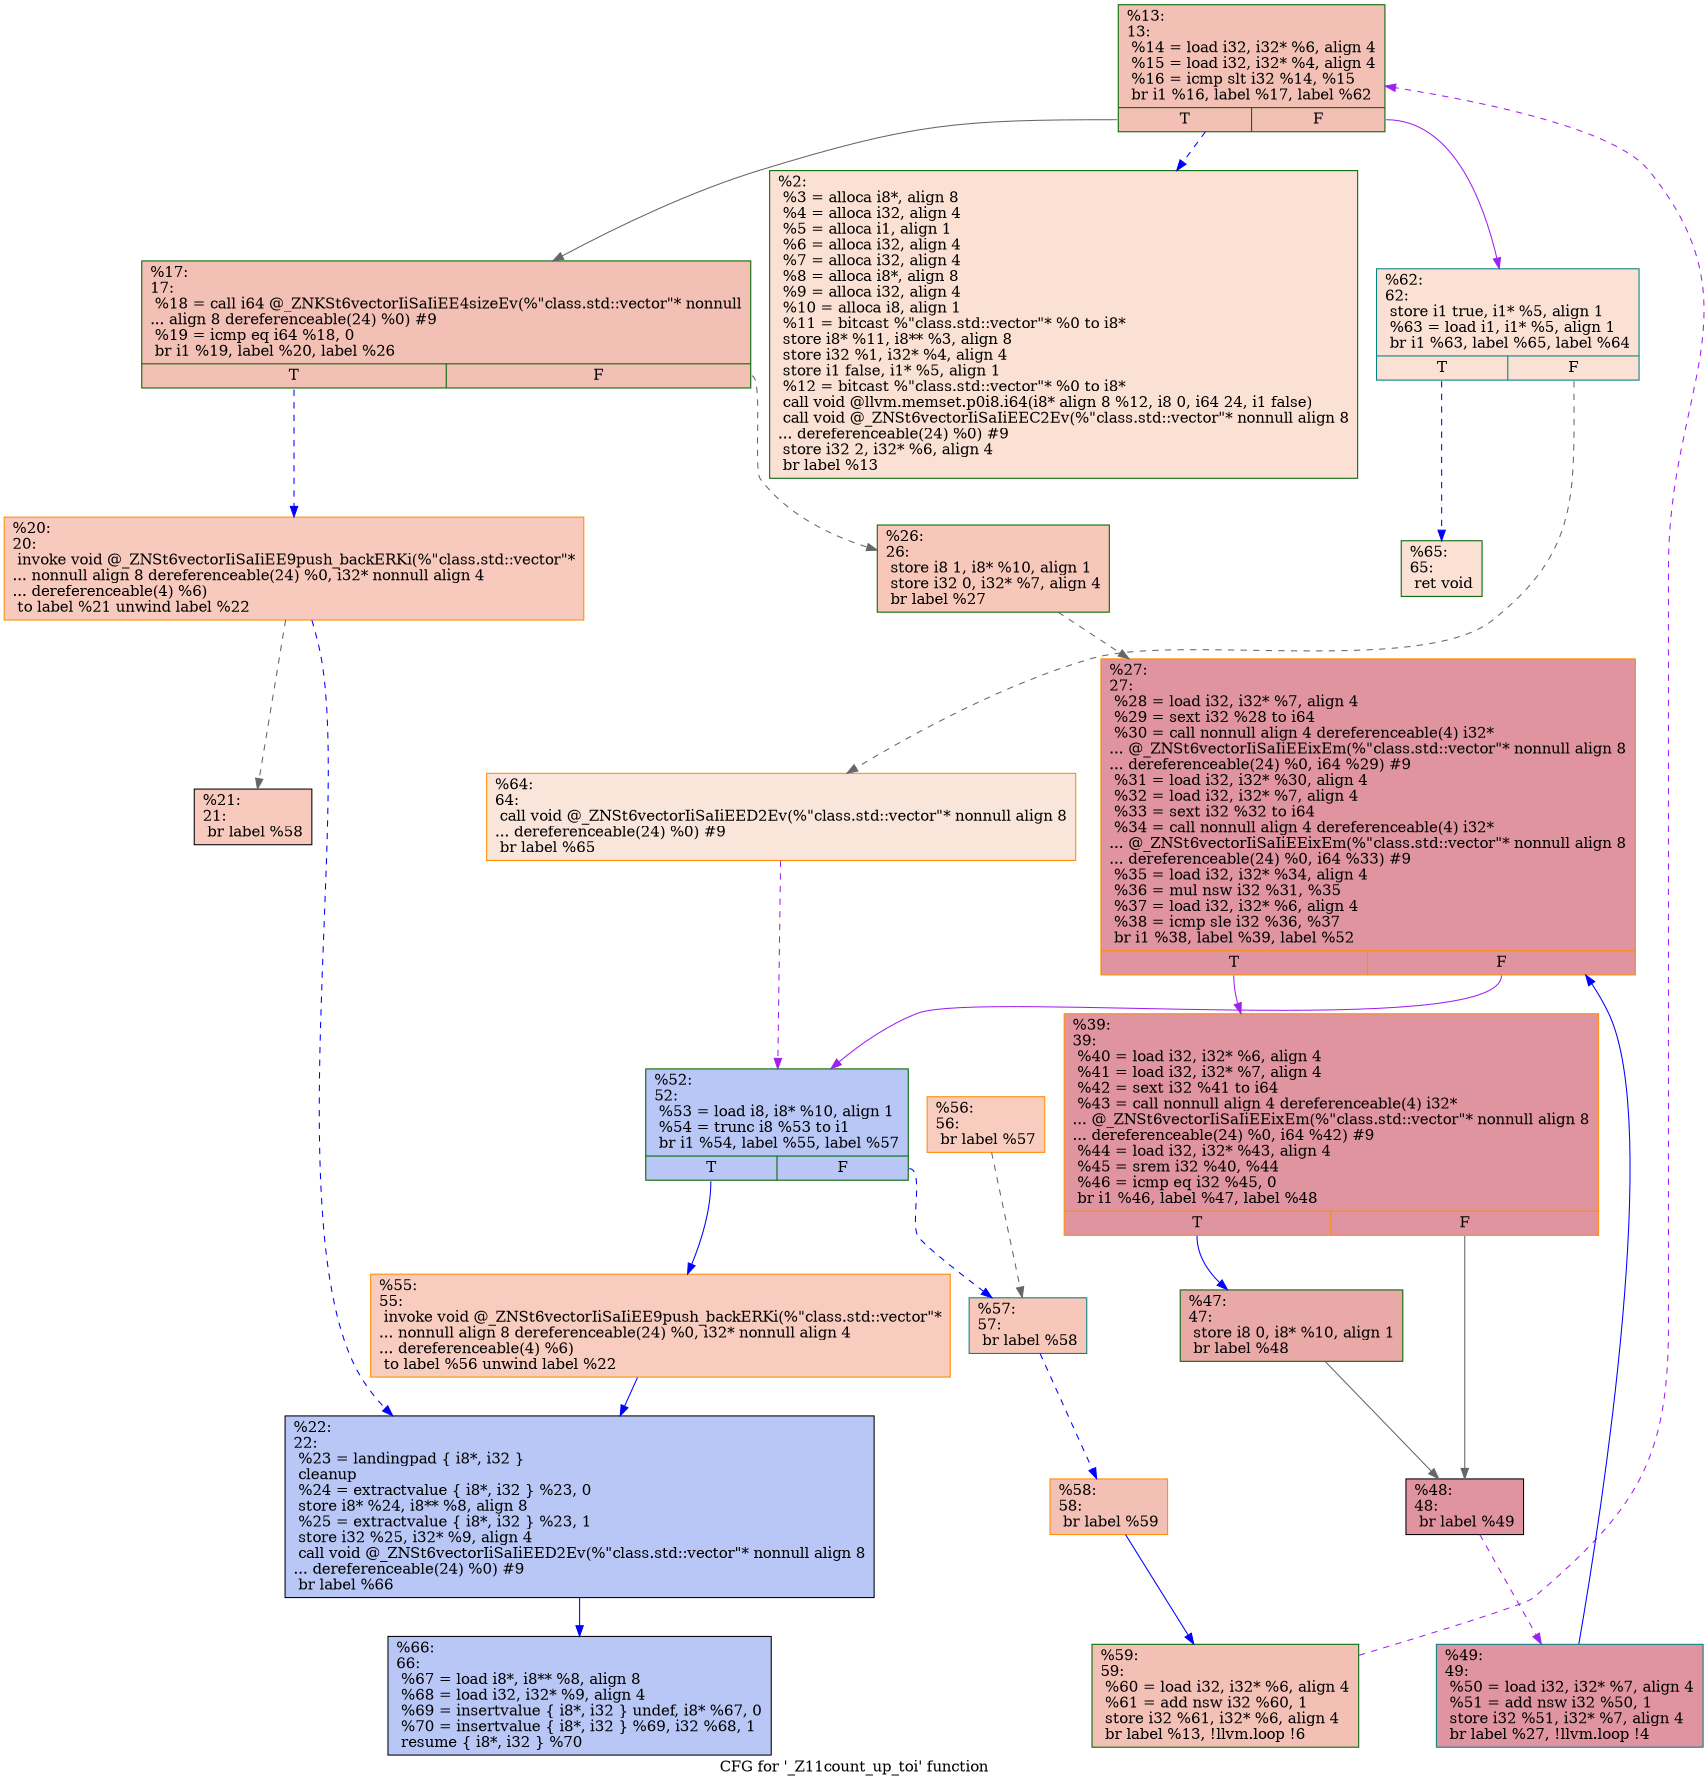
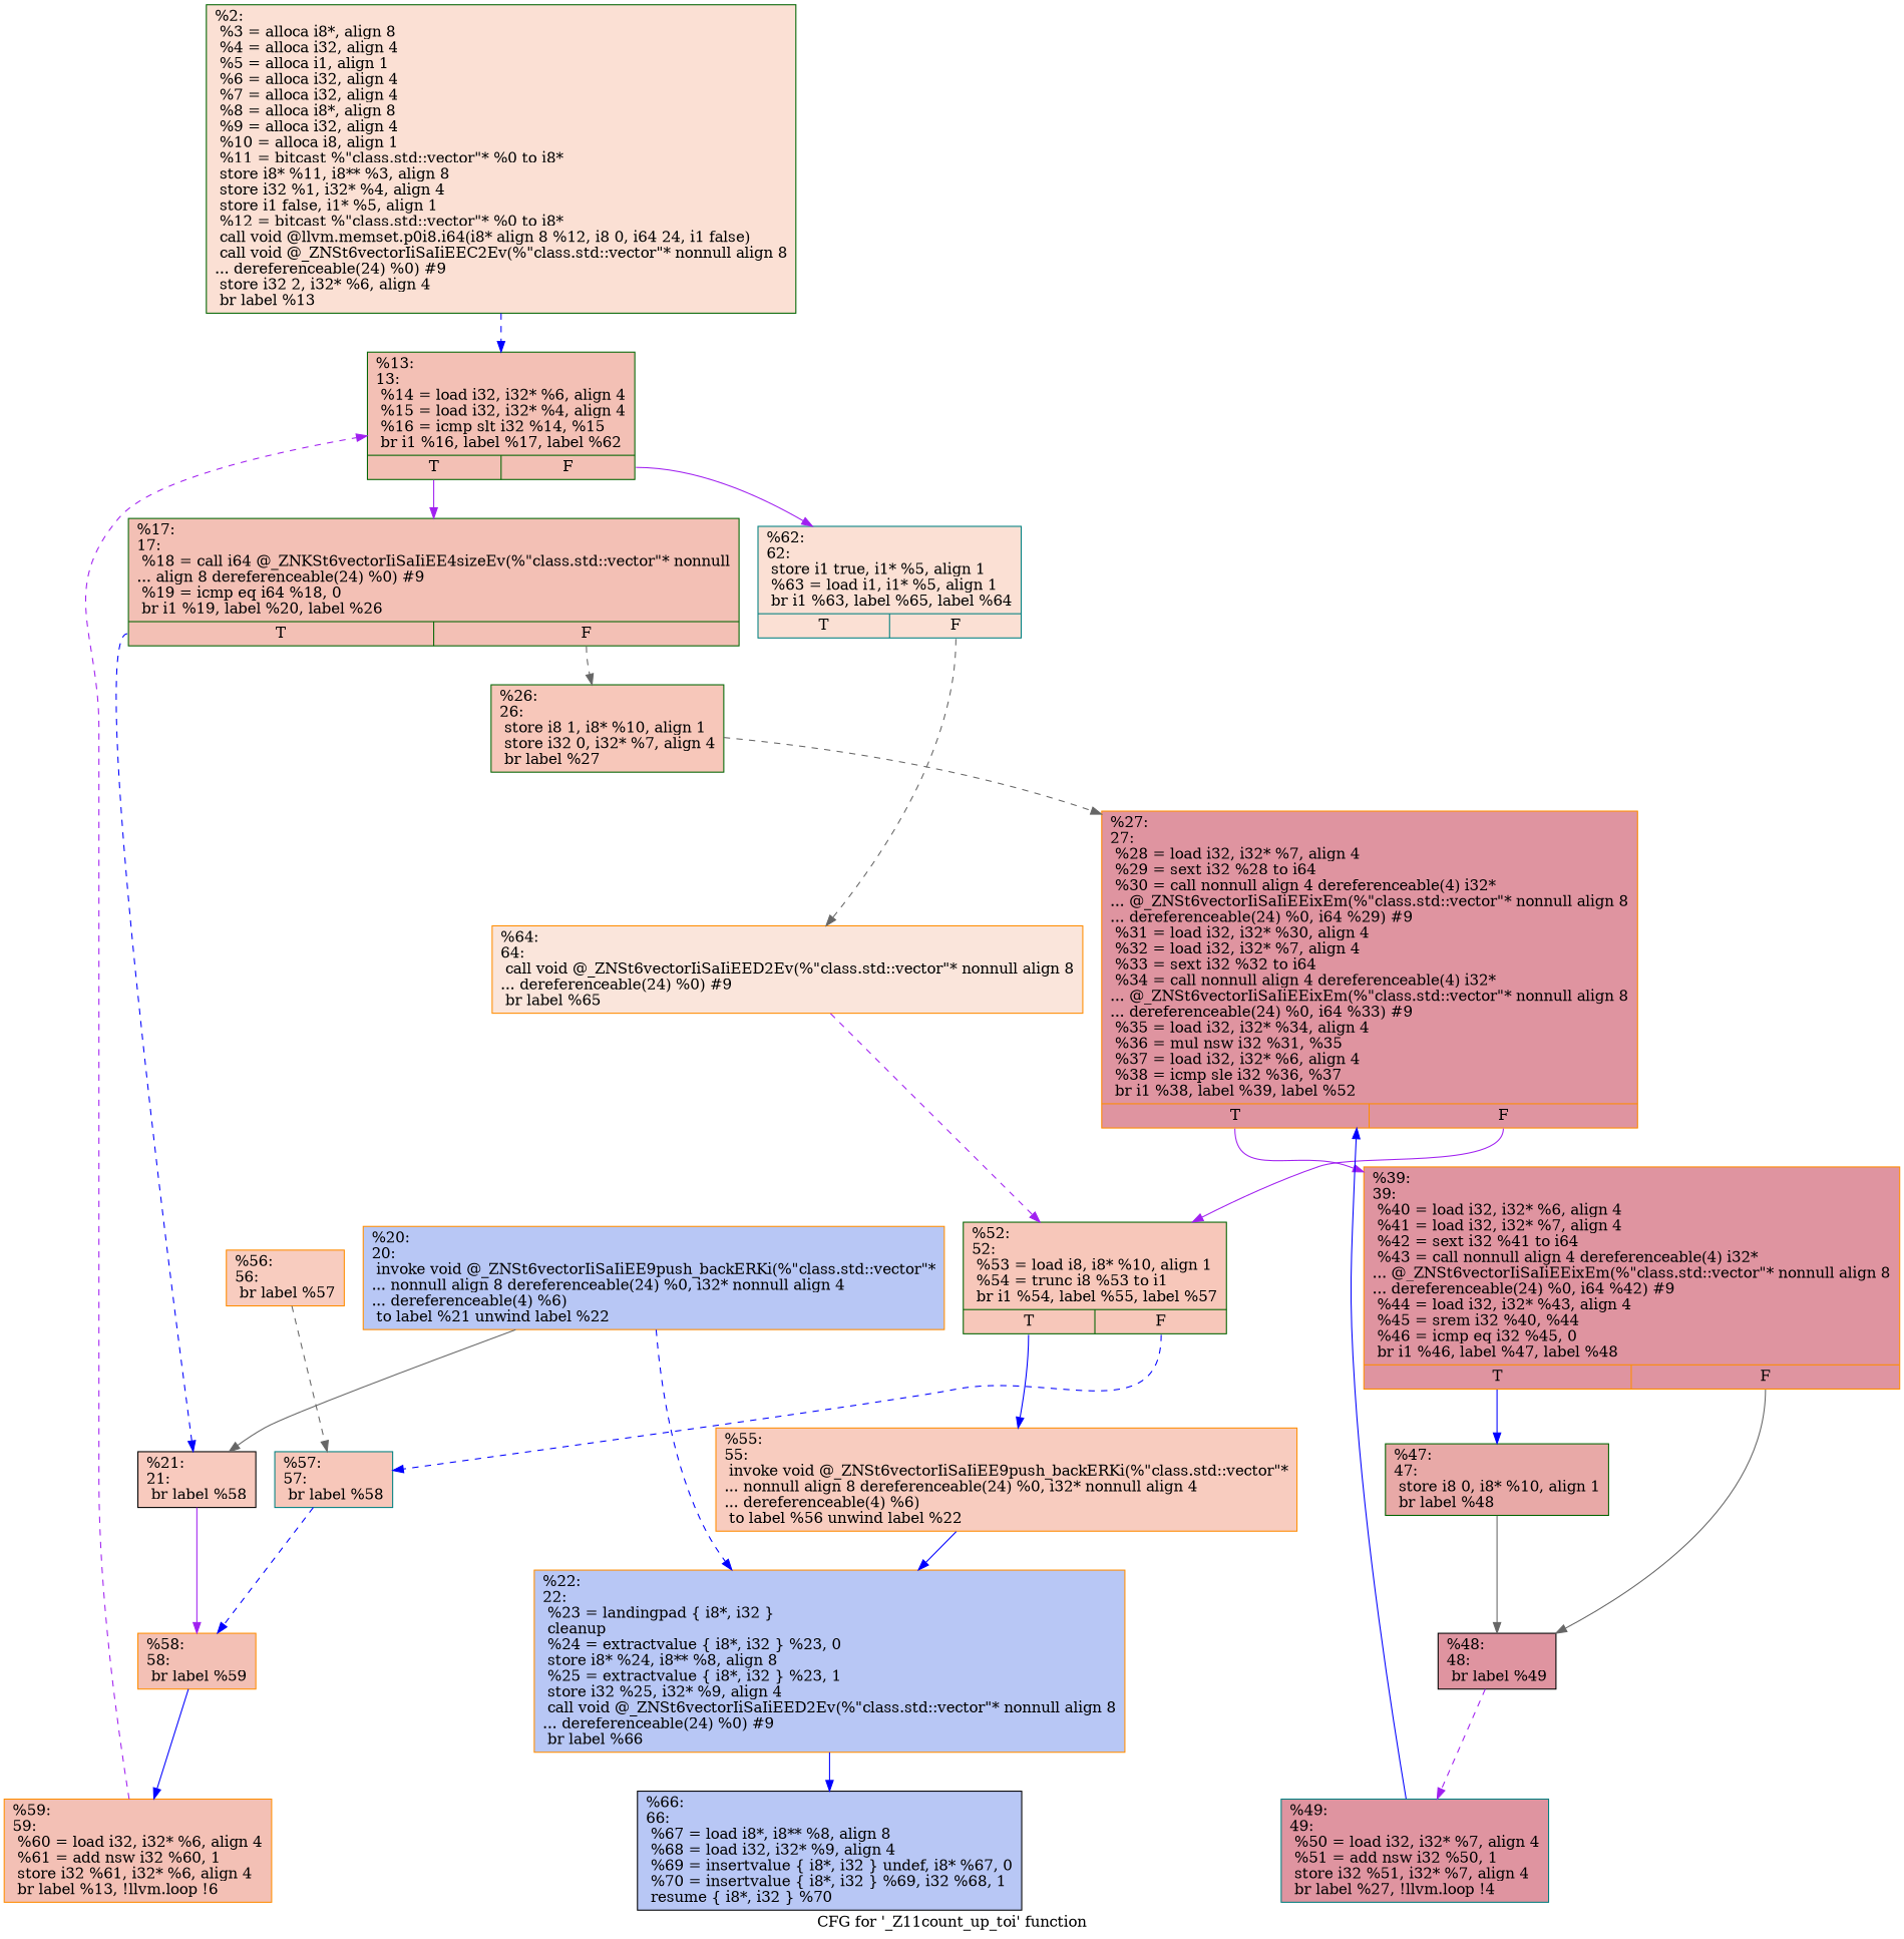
  digraph {
    label="CFG for '_Z11count_up_toi' function"
    node [color=darkgreen fillcolor="#e5705870" shape=record style=filled]
    edge [color=blue style=dashed]
    n1 [fillcolor="#f7b99e70" label="{%2:\l  %3 = alloca i8*, align 8\l  %4 = alloca i32, align 4\l  %5 = alloca i1, align 1\l  %6 = alloca i32, align 4\l  %7 = alloca i32, align 4\l  %8 = alloca i8*, align 8\l  %9 = alloca i32, align 4\l  %10 = alloca i8, align 1\l  %11 = bitcast %\"class.std::vector\"* %0 to i8*\l  store i8* %11, i8** %3, align 8\l  store i32 %1, i32* %4, align 4\l  store i1 false, i1* %5, align 1\l  %12 = bitcast %\"class.std::vector\"* %0 to i8*\l  call void @llvm.memset.p0i8.i64(i8* align 8 %12, i8 0, i64 24, i1 false)\l  call void @_ZNSt6vectorIiSaIiEEC2Ev(%\"class.std::vector\"* nonnull align 8\l... dereferenceable(24) %0) #9\l  store i32 2, i32* %6, align 4\l  br label %13\l}"]
    n2 [label="{%13:\l13:                                               \l  %14 = load i32, i32* %6, align 4\l  %15 = load i32, i32* %4, align 4\l  %16 = icmp slt i32 %14, %15\l  br i1 %16, label %17, label %62\l|{<s0>T|<s1>F}}"]
    n3 [label="{%17:\l17:                                               \l  %18 = call i64 @_ZNKSt6vectorIiSaIiEE4sizeEv(%\"class.std::vector\"* nonnull\l... align 8 dereferenceable(24) %0) #9\l  %19 = icmp eq i64 %18, 0\l  br i1 %19, label %20, label %26\l|{<s0>T|<s1>F}}"]
    n4 [color=teal fillcolor="#f7b99e70" label="{%62:\l62:                                               \l  store i1 true, i1* %5, align 1\l  %63 = load i1, i1* %5, align 1\l  br i1 %63, label %65, label %64\l|{<s0>T|<s1>F}}"]
-   n5 [color=darkorange fillcolor="#ef886b70" label="{%20:\l20:                                               \l  invoke void @_ZNSt6vectorIiSaIiEE9push_backERKi(%\"class.std::vector\"*\l... nonnull align 8 dereferenceable(24) %0, i32* nonnull align 4\l... dereferenceable(4) %6)\l          to label %21 unwind label %22\l}"]
+   n5 [color=darkorange fillcolor="#5f7fe870" label="{%20:\l20:                                               \l  invoke void @_ZNSt6vectorIiSaIiEE9push_backERKi(%\"class.std::vector\"*\l... nonnull align 8 dereferenceable(24) %0, i32* nonnull align 4\l... dereferenceable(4) %6)\l          to label %21 unwind label %22\l}"]
    n6 [fillcolor="#ec7f6370" label="{%26:\l26:                                               \l  store i8 1, i8* %10, align 1\l  store i32 0, i32* %7, align 4\l  br label %27\l}"]
-   n7 [fillcolor="#f7b99e70" label="{%65:\l65:                                               \l  ret void\l}"]
    n8 [color=darkorange fillcolor="#f4c5ad70" label="{%64:\l64:                                               \l  call void @_ZNSt6vectorIiSaIiEED2Ev(%\"class.std::vector\"* nonnull align 8\l... dereferenceable(24) %0) #9\l  br label %65\l}"]
    n9 [color=black fillcolor="#ef886b70" label="{%21:\l21:                                               \l  br label %58\l}"]
-   n10 [color=black fillcolor="#5f7fe870" label="{%22:\l22:                                               \l  %23 = landingpad \{ i8*, i32 \}\l          cleanup\l  %24 = extractvalue \{ i8*, i32 \} %23, 0\l  store i8* %24, i8** %8, align 8\l  %25 = extractvalue \{ i8*, i32 \} %23, 1\l  store i32 %25, i32* %9, align 4\l  call void @_ZNSt6vectorIiSaIiEED2Ev(%\"class.std::vector\"* nonnull align 8\l... dereferenceable(24) %0) #9\l  br label %66\l}"]
+   n10 [color=darkorange fillcolor="#5f7fe870" label="{%22:\l22:                                               \l  %23 = landingpad \{ i8*, i32 \}\l          cleanup\l  %24 = extractvalue \{ i8*, i32 \} %23, 0\l  store i8* %24, i8** %8, align 8\l  %25 = extractvalue \{ i8*, i32 \} %23, 1\l  store i32 %25, i32* %9, align 4\l  call void @_ZNSt6vectorIiSaIiEED2Ev(%\"class.std::vector\"* nonnull align 8\l... dereferenceable(24) %0) #9\l  br label %66\l}"]
    n11 [color=darkorange fillcolor="#b70d2870" label="{%27:\l27:                                               \l  %28 = load i32, i32* %7, align 4\l  %29 = sext i32 %28 to i64\l  %30 = call nonnull align 4 dereferenceable(4) i32*\l... @_ZNSt6vectorIiSaIiEEixEm(%\"class.std::vector\"* nonnull align 8\l... dereferenceable(24) %0, i64 %29) #9\l  %31 = load i32, i32* %30, align 4\l  %32 = load i32, i32* %7, align 4\l  %33 = sext i32 %32 to i64\l  %34 = call nonnull align 4 dereferenceable(4) i32*\l... @_ZNSt6vectorIiSaIiEEixEm(%\"class.std::vector\"* nonnull align 8\l... dereferenceable(24) %0, i64 %33) #9\l  %35 = load i32, i32* %34, align 4\l  %36 = mul nsw i32 %31, %35\l  %37 = load i32, i32* %6, align 4\l  %38 = icmp sle i32 %36, %37\l  br i1 %38, label %39, label %52\l|{<s0>T|<s1>F}}"]
-   n12 [fillcolor="#5f7fe870" label="{%52:\l52:                                               \l  %53 = load i8, i8* %10, align 1\l  %54 = trunc i8 %53 to i1\l  br i1 %54, label %55, label %57\l|{<s0>T|<s1>F}}"]
+   n12 [fillcolor="#ec7f6370" label="{%52:\l52:                                               \l  %53 = load i8, i8* %10, align 1\l  %54 = trunc i8 %53 to i1\l  br i1 %54, label %55, label %57\l|{<s0>T|<s1>F}}"]
    n13 [color=darkorange label="{%58:\l58:                                               \l  br label %59\l}"]
    n14 [color=black fillcolor="#5f7fe870" label="{%66:\l66:                                               \l  %67 = load i8*, i8** %8, align 8\l  %68 = load i32, i32* %9, align 4\l  %69 = insertvalue \{ i8*, i32 \} undef, i8* %67, 0\l  %70 = insertvalue \{ i8*, i32 \} %69, i32 %68, 1\l  resume \{ i8*, i32 \} %70\l}"]
    n15 [color=darkorange fillcolor="#b70d2870" label="{%39:\l39:                                               \l  %40 = load i32, i32* %6, align 4\l  %41 = load i32, i32* %7, align 4\l  %42 = sext i32 %41 to i64\l  %43 = call nonnull align 4 dereferenceable(4) i32*\l... @_ZNSt6vectorIiSaIiEEixEm(%\"class.std::vector\"* nonnull align 8\l... dereferenceable(24) %0, i64 %42) #9\l  %44 = load i32, i32* %43, align 4\l  %45 = srem i32 %40, %44\l  %46 = icmp eq i32 %45, 0\l  br i1 %46, label %47, label %48\l|{<s0>T|<s1>F}}"]
-   n16 [label="{%59:\l59:                                               \l  %60 = load i32, i32* %6, align 4\l  %61 = add nsw i32 %60, 1\l  store i32 %61, i32* %6, align 4\l  br label %13, !llvm.loop !6\l}"]
+   n16 [color=darkorange label="{%59:\l59:                                               \l  %60 = load i32, i32* %6, align 4\l  %61 = add nsw i32 %60, 1\l  store i32 %61, i32* %6, align 4\l  br label %13, !llvm.loop !6\l}"]
    n17 [fillcolor="#ca3b3770" label="{%47:\l47:                                               \l  store i8 0, i8* %10, align 1\l  br label %48\l}"]
    n18 [color=black fillcolor="#b70d2870" label="{%48:\l48:                                               \l  br label %49\l}"]
    n19 [color=darkorange fillcolor="#f08b6e70" label="{%55:\l55:                                               \l  invoke void @_ZNSt6vectorIiSaIiEE9push_backERKi(%\"class.std::vector\"*\l... nonnull align 8 dereferenceable(24) %0, i32* nonnull align 4\l... dereferenceable(4) %6)\l          to label %56 unwind label %22\l}"]
    n20 [color=teal fillcolor="#ec7f6370" label="{%57:\l57:                                               \l  br label %58\l}"]
    n21 [color=teal fillcolor="#b70d2870" label="{%49:\l49:                                               \l  %50 = load i32, i32* %7, align 4\l  %51 = add nsw i32 %50, 1\l  store i32 %51, i32* %7, align 4\l  br label %27, !llvm.loop !4\l}"]
    n22 [color=darkorange fillcolor="#f08b6e70" label="{%56:\l56:                                               \l  br label %57\l}"]
-   n2 -> n1
-   n2 -> n3 [color=gray40 style=solid tailport=s0]
+   n1 -> n2
+   n2 -> n3 [color=purple style=solid tailport=s0]
    n2 -> n4 [color=purple style=solid tailport=s1]
-   n3 -> n5 [tailport=s0]
+   n3 -> n9 [tailport=s0]
    n3 -> n6 [color=gray40 tailport=s1]
-   n4 -> n7 [tailport=s0]
    n4 -> n8 [color=gray40 tailport=s1]
-   n5 -> n9 [color=gray40]
+   n5 -> n9 [color=gray40 style=solid]
    n5 -> n10
    n6 -> n11 [color=gray40]
    n8 -> n12 [color=purple]
+   n9 -> n13 [color=purple style=solid]
    n10 -> n14 [style=solid]
    n11 -> n12 [color=purple style=solid tailport=s1]
    n11 -> n15 [color=purple style=solid tailport=s0]
    n12 -> n19 [style=solid tailport=s0]
    n12 -> n20 [tailport=s1]
    n13 -> n16 [style=solid]
    n15 -> n17 [style=solid tailport=s0]
    n15 -> n18 [color=gray40 style=solid tailport=s1]
    n16 -> n2 [color=purple]
    n17 -> n18 [color=gray40 style=solid]
    n18 -> n21 [color=purple]
    n19 -> n10 [style=solid]
    n20 -> n13
    n21 -> n11 [style=solid]
    n22 -> n20 [color=gray40]
  }
